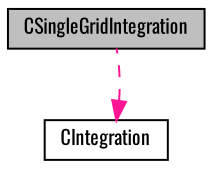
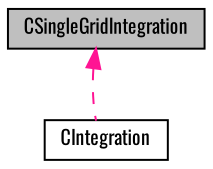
  digraph {
    fontname=Oswald
    node [color=black fontname=Oswald fontsize=10 shape=record style=filled]
    n1 [fillcolor=grey75 fontcolor=black height=0.2 label=CSingleGridIntegration width=0.4]
    n2 [fillcolor=white height=0.2 label=CIntegration width=0.4]
-   n2 -> n1 [color=deeppink dir=back fontname=Oswald fontsize=10 labelfontname=Helvetica labelfontsize=10 style=dashed]
+   n1 -> n2 [color=deeppink dir=back fontname=Oswald fontsize=10 labelfontname=Helvetica labelfontsize=10 style=dashed]
  }
